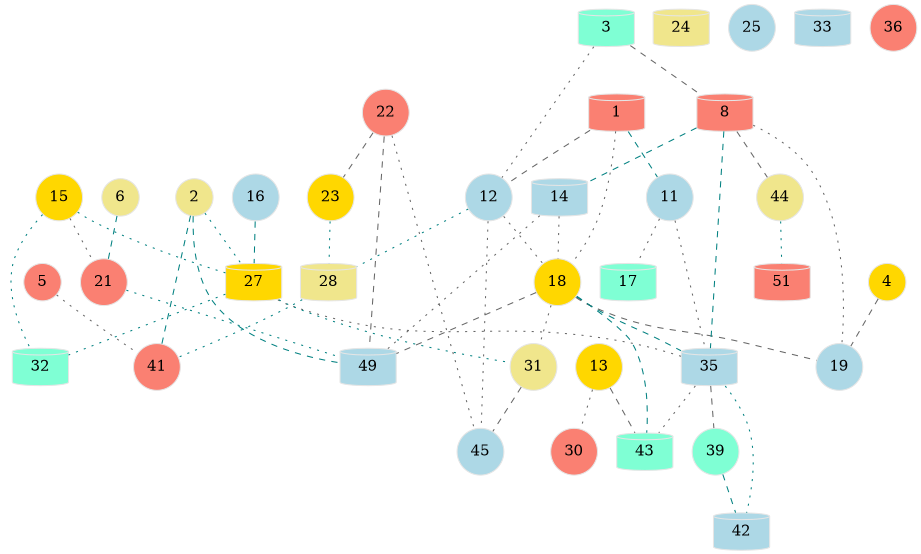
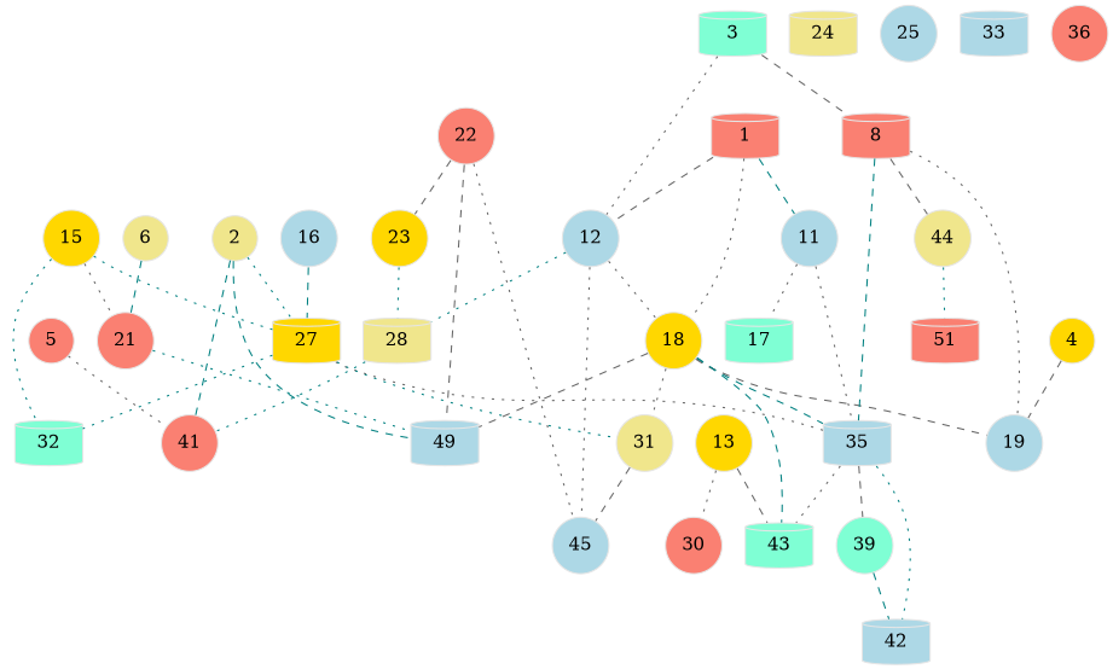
  graph {
    node [color=gray90 fillcolor=lightblue shape=circle style=filled]
    edge [color=gray40 style=dotted]
    1 [fillcolor=salmon shape=cylinder super="+7"]
    11 [super="+46"]
    12
    18 [fillcolor=gold super="+38"]
    35 [shape=cylinder super="+54"]
    17 [fillcolor=aquamarine shape=cylinder super="+26"]
    28 [fillcolor=khaki shape=cylinder]
    45
    49 [shape=cylinder super="+53"]
    19
    43 [fillcolor=aquamarine shape=cylinder super="+52"]
    31 [fillcolor=khaki]
    27 [fillcolor=gold shape=cylinder super="+29"]
    32 [fillcolor=aquamarine shape=cylinder]
    2 [fillcolor=khaki]
    41 [fillcolor=salmon]
    3 [fillcolor=aquamarine shape=cylinder super="+47"]
    8 [fillcolor=salmon shape=cylinder super="+9"]
-   14 [shape=cylinder]
    44 [fillcolor=khaki]
    4 [fillcolor=gold super="+50"]
    5 [fillcolor=salmon super="+10"]
    6 [fillcolor=khaki]
    21 [fillcolor=salmon]
    39 [fillcolor=aquamarine]
    42 [shape=cylinder]
    51 [fillcolor=salmon shape=cylinder]
    30 [fillcolor=salmon super="+34"]
    13 [fillcolor=gold]
    15 [fillcolor=gold super="+20"]
    16
    22 [fillcolor=salmon]
    23 [fillcolor=gold]
    24 [fillcolor=khaki shape=cylinder]
    25
    33 [shape=cylinder]
    36 [fillcolor=salmon]
    1 -- 11 [color=teal style=dashed]
    1 -- 12 [style=dashed]
    1 -- 18
    11 -- 35
    11 -- 17
    12 -- 18
    12 -- 28 [color=teal]
    12 -- 45
    18 -- 35 [color=teal style=dashed]
    18 -- 49 [style=dashed]
    18 -- 19 [style=dashed]
    18 -- 43 [color=teal style=dashed]
    18 -- 31
    35 -- 43
    35 -- 39 [style=dashed]
    35 -- 42 [color=teal]
    28 -- 41 [color=teal]
    31 -- 45 [style=dashed]
    27 -- 35
    27 -- 31 [color=teal]
    27 -- 32 [color=teal]
    2 -- 49 [color=teal style=dashed]
    2 -- 27 [color=teal]
    2 -- 41 [color=teal style=dashed]
    3 -- 12
    3 -- 8 [style=dashed]
    8 -- 35 [color=teal style=dashed]
    8 -- 19
-   8 -- 14 [color=teal style=dashed]
    8 -- 44 [style=dashed]
-   14 -- 18
-   14 -- 49
    44 -- 51 [color=teal]
    4 -- 19 [style=dashed]
    5 -- 41
    6 -- 21 [color=teal style=dashed]
    21 -- 49 [color=teal]
    39 -- 42 [color=teal style=dashed]
    13 -- 43 [style=dashed]
    13 -- 30
    15 -- 27 [color=teal]
    15 -- 32 [color=teal]
    15 -- 21
    16 -- 27 [color=teal style=dashed]
    22 -- 45
    22 -- 49 [style=dashed]
    22 -- 23 [style=dashed]
    23 -- 28 [color=teal]
  }
